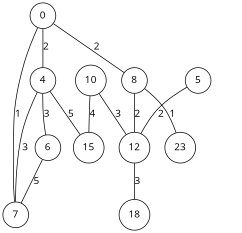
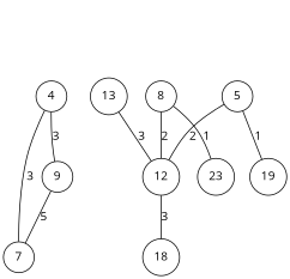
  graph {
    fontname="Open Sans"
    node [fontname="Open Sans" shape=circle]
    edge [fontname="Open Sans"]
-   0
    7
    4
    8
-   15
-   6
+   6 [label=9]
    12
    18
    n9 [label=23]
    5
-   10
-   0 -- 7 [label=1]
-   0 -- 4 [label=2]
-   0 -- 8 [label=2]
+   19
+   10 [label=13]
    4 -- 7 [label=3]
-   4 -- 15 [label=5]
    4 -- 6 [label=3]
    8 -- 12 [label=2]
    8 -- n9 [label=1]
    6 -- 7 [label=5]
    12 -- 18 [label=3]
    5 -- 12 [label=2]
-   10 -- 15 [label=4]
+   5 -- 19 [label=1]
    10 -- 12 [label=3]
  }
